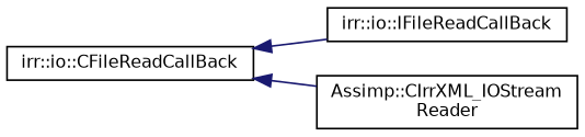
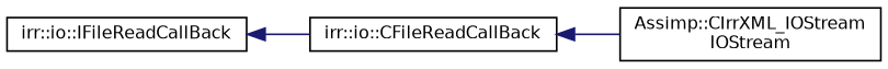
  digraph {
    rankdir=LR
    node [color=black fillcolor=white fontname=Helvetica fontsize=10 shape=record style=filled]
    edge [color=midnightblue dir=back fontname=Helvetica fontsize=10 labelfontname=Helvetica labelfontsize=10 style=solid]
    n1 [height=0.2 label="irr::io::IFileReadCallBack" width=0.4]
    n2 [height=0.2 label="irr::io::CFileReadCallBack" width=0.4]
-   n3 [height=0.2 label="Assimp::CIrrXML_IOStream\lReader" width=0.4]
-   n2 -> n1
+   n3 [height=0.2 label="Assimp::CIrrXML_IOStream\lIOStream" width=0.4]
+   n1 -> n2
    n2 -> n3
  }
